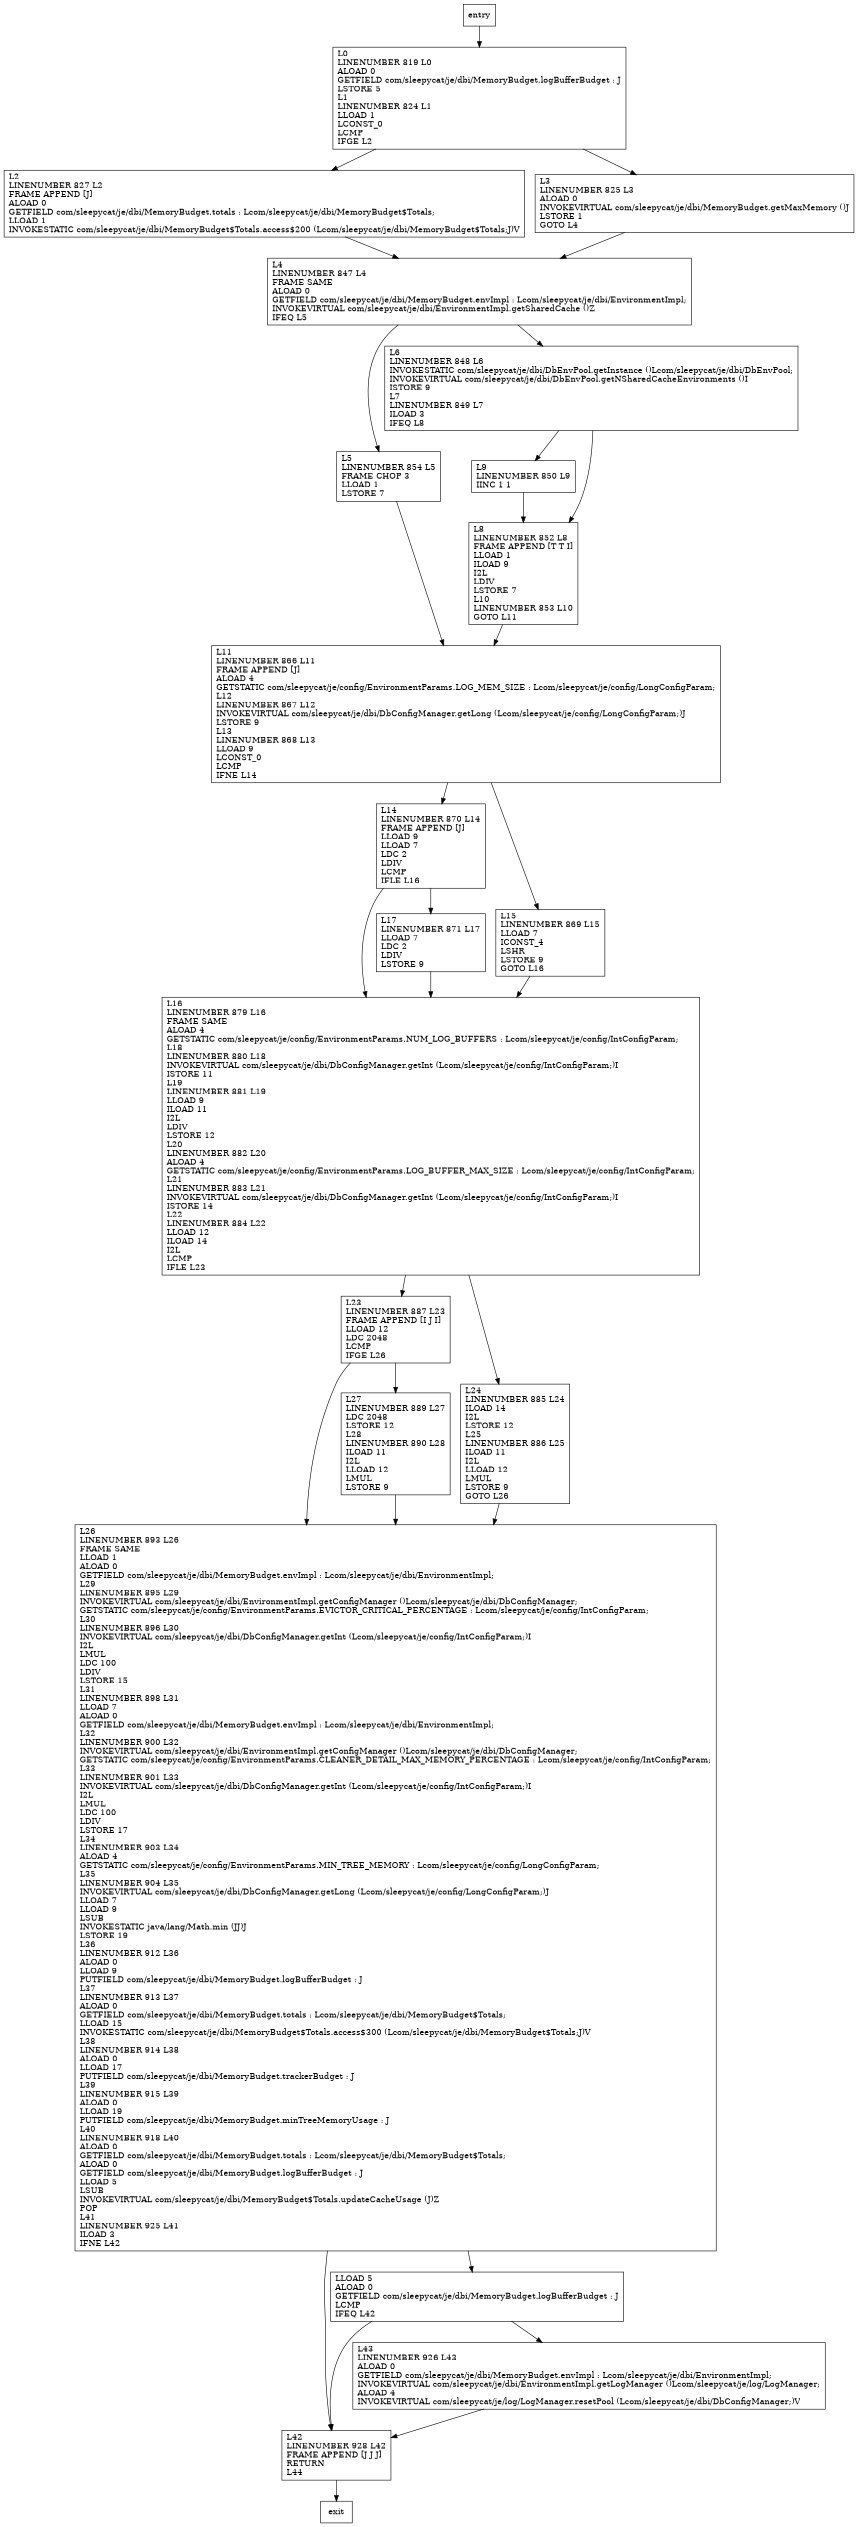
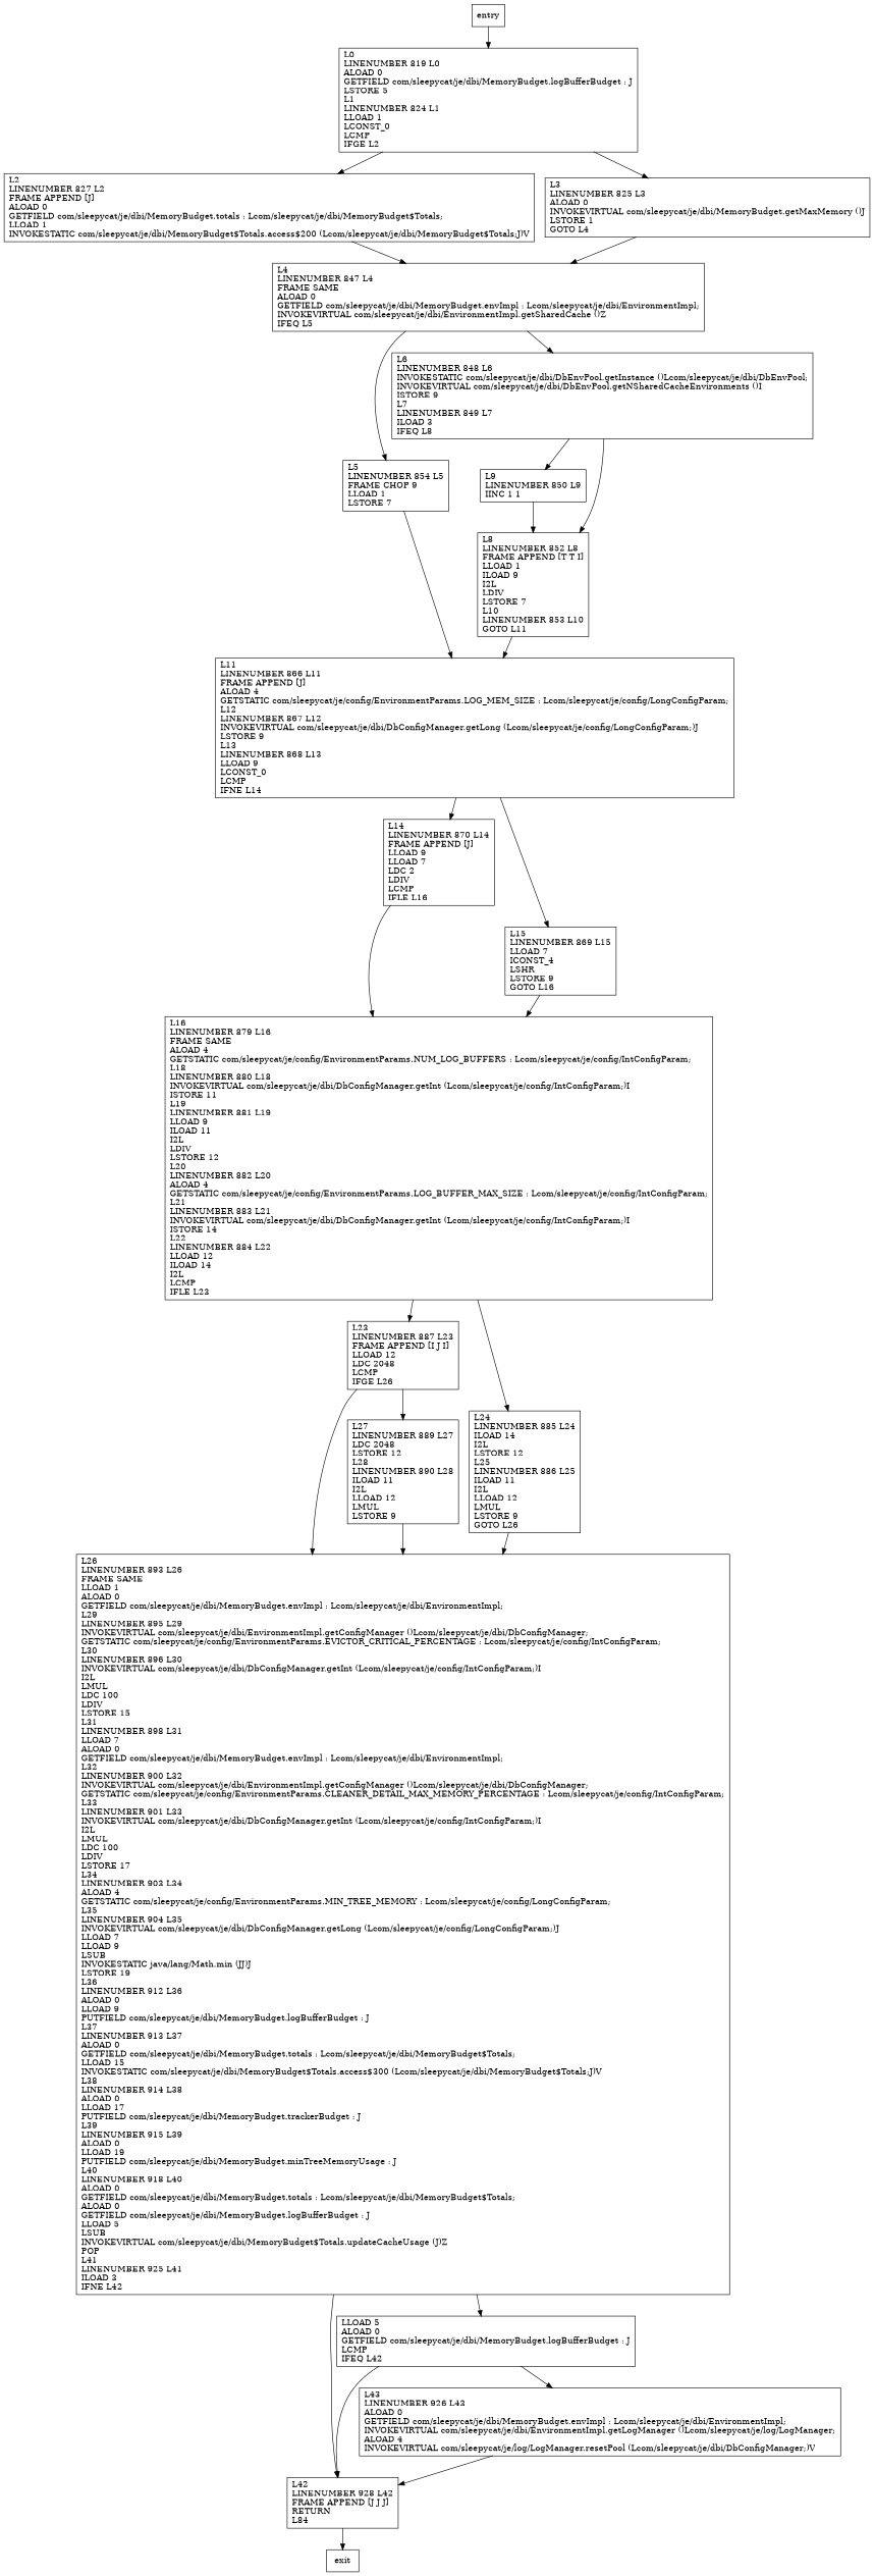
  digraph {
    node [shape=record]
    n1 [label="L2\lLINENUMBER 827 L2\lFRAME APPEND [J]\lALOAD 0\lGETFIELD com/sleepycat/je/dbi/MemoryBudget.totals : Lcom/sleepycat/je/dbi/MemoryBudget$Totals;\lLLOAD 1\lINVOKESTATIC com/sleepycat/je/dbi/MemoryBudget$Totals.access$200 (Lcom/sleepycat/je/dbi/MemoryBudget$Totals;J)V\l"]
    n2 [label="L4\lLINENUMBER 847 L4\lFRAME SAME\lALOAD 0\lGETFIELD com/sleepycat/je/dbi/MemoryBudget.envImpl : Lcom/sleepycat/je/dbi/EnvironmentImpl;\lINVOKEVIRTUAL com/sleepycat/je/dbi/EnvironmentImpl.getSharedCache ()Z\lIFEQ L5\l"]
-   n3 [label="L5\lLINENUMBER 854 L5\lFRAME CHOP 3\lLLOAD 1\lLSTORE 7\l"]
+   n3 [label="L5\lLINENUMBER 854 L5\lFRAME CHOP 9\lLLOAD 1\lLSTORE 7\l"]
    n4 [label="L6\lLINENUMBER 848 L6\lINVOKESTATIC com/sleepycat/je/dbi/DbEnvPool.getInstance ()Lcom/sleepycat/je/dbi/DbEnvPool;\lINVOKEVIRTUAL com/sleepycat/je/dbi/DbEnvPool.getNSharedCacheEnvironments ()I\lISTORE 9\lL7\lLINENUMBER 849 L7\lILOAD 3\lIFEQ L8\l"]
    n5 [label="L16\lLINENUMBER 879 L16\lFRAME SAME\lALOAD 4\lGETSTATIC com/sleepycat/je/config/EnvironmentParams.NUM_LOG_BUFFERS : Lcom/sleepycat/je/config/IntConfigParam;\lL18\lLINENUMBER 880 L18\lINVOKEVIRTUAL com/sleepycat/je/dbi/DbConfigManager.getInt (Lcom/sleepycat/je/config/IntConfigParam;)I\lISTORE 11\lL19\lLINENUMBER 881 L19\lLLOAD 9\lILOAD 11\lI2L\lLDIV\lLSTORE 12\lL20\lLINENUMBER 882 L20\lALOAD 4\lGETSTATIC com/sleepycat/je/config/EnvironmentParams.LOG_BUFFER_MAX_SIZE : Lcom/sleepycat/je/config/IntConfigParam;\lL21\lLINENUMBER 883 L21\lINVOKEVIRTUAL com/sleepycat/je/dbi/DbConfigManager.getInt (Lcom/sleepycat/je/config/IntConfigParam;)I\lISTORE 14\lL22\lLINENUMBER 884 L22\lLLOAD 12\lILOAD 14\lI2L\lLCMP\lIFLE L23\l"]
    n6 [label="L23\lLINENUMBER 887 L23\lFRAME APPEND [I J I]\lLLOAD 12\lLDC 2048\lLCMP\lIFGE L26\l"]
    n7 [label="L24\lLINENUMBER 885 L24\lILOAD 14\lI2L\lLSTORE 12\lL25\lLINENUMBER 886 L25\lILOAD 11\lI2L\lLLOAD 12\lLMUL\lLSTORE 9\lGOTO L26\l"]
    n8 [label="L26\lLINENUMBER 893 L26\lFRAME SAME\lLLOAD 1\lALOAD 0\lGETFIELD com/sleepycat/je/dbi/MemoryBudget.envImpl : Lcom/sleepycat/je/dbi/EnvironmentImpl;\lL29\lLINENUMBER 895 L29\lINVOKEVIRTUAL com/sleepycat/je/dbi/EnvironmentImpl.getConfigManager ()Lcom/sleepycat/je/dbi/DbConfigManager;\lGETSTATIC com/sleepycat/je/config/EnvironmentParams.EVICTOR_CRITICAL_PERCENTAGE : Lcom/sleepycat/je/config/IntConfigParam;\lL30\lLINENUMBER 896 L30\lINVOKEVIRTUAL com/sleepycat/je/dbi/DbConfigManager.getInt (Lcom/sleepycat/je/config/IntConfigParam;)I\lI2L\lLMUL\lLDC 100\lLDIV\lLSTORE 15\lL31\lLINENUMBER 898 L31\lLLOAD 7\lALOAD 0\lGETFIELD com/sleepycat/je/dbi/MemoryBudget.envImpl : Lcom/sleepycat/je/dbi/EnvironmentImpl;\lL32\lLINENUMBER 900 L32\lINVOKEVIRTUAL com/sleepycat/je/dbi/EnvironmentImpl.getConfigManager ()Lcom/sleepycat/je/dbi/DbConfigManager;\lGETSTATIC com/sleepycat/je/config/EnvironmentParams.CLEANER_DETAIL_MAX_MEMORY_PERCENTAGE : Lcom/sleepycat/je/config/IntConfigParam;\lL33\lLINENUMBER 901 L33\lINVOKEVIRTUAL com/sleepycat/je/dbi/DbConfigManager.getInt (Lcom/sleepycat/je/config/IntConfigParam;)I\lI2L\lLMUL\lLDC 100\lLDIV\lLSTORE 17\lL34\lLINENUMBER 903 L34\lALOAD 4\lGETSTATIC com/sleepycat/je/config/EnvironmentParams.MIN_TREE_MEMORY : Lcom/sleepycat/je/config/LongConfigParam;\lL35\lLINENUMBER 904 L35\lINVOKEVIRTUAL com/sleepycat/je/dbi/DbConfigManager.getLong (Lcom/sleepycat/je/config/LongConfigParam;)J\lLLOAD 7\lLLOAD 9\lLSUB\lINVOKESTATIC java/lang/Math.min (JJ)J\lLSTORE 19\lL36\lLINENUMBER 912 L36\lALOAD 0\lLLOAD 9\lPUTFIELD com/sleepycat/je/dbi/MemoryBudget.logBufferBudget : J\lL37\lLINENUMBER 913 L37\lALOAD 0\lGETFIELD com/sleepycat/je/dbi/MemoryBudget.totals : Lcom/sleepycat/je/dbi/MemoryBudget$Totals;\lLLOAD 15\lINVOKESTATIC com/sleepycat/je/dbi/MemoryBudget$Totals.access$300 (Lcom/sleepycat/je/dbi/MemoryBudget$Totals;J)V\lL38\lLINENUMBER 914 L38\lALOAD 0\lLLOAD 17\lPUTFIELD com/sleepycat/je/dbi/MemoryBudget.trackerBudget : J\lL39\lLINENUMBER 915 L39\lALOAD 0\lLLOAD 19\lPUTFIELD com/sleepycat/je/dbi/MemoryBudget.minTreeMemoryUsage : J\lL40\lLINENUMBER 918 L40\lALOAD 0\lGETFIELD com/sleepycat/je/dbi/MemoryBudget.totals : Lcom/sleepycat/je/dbi/MemoryBudget$Totals;\lALOAD 0\lGETFIELD com/sleepycat/je/dbi/MemoryBudget.logBufferBudget : J\lLLOAD 5\lLSUB\lINVOKEVIRTUAL com/sleepycat/je/dbi/MemoryBudget$Totals.updateCacheUsage (J)Z\lPOP\lL41\lLINENUMBER 925 L41\lILOAD 3\lIFNE L42\l"]
    n9 [label="L27\lLINENUMBER 889 L27\lLDC 2048\lLSTORE 12\lL28\lLINENUMBER 890 L28\lILOAD 11\lI2L\lLLOAD 12\lLMUL\lLSTORE 9\l"]
-   n10 [label="L42\lLINENUMBER 928 L42\lFRAME APPEND [J J J]\lRETURN\lL44\l"]
+   n10 [label="L42\lLINENUMBER 928 L42\lFRAME APPEND [J J J]\lRETURN\lL84\l"]
    n11 [label="LLOAD 5\lALOAD 0\lGETFIELD com/sleepycat/je/dbi/MemoryBudget.logBufferBudget : J\lLCMP\lIFEQ L42\l"]
    exit
    n13 [label="L43\lLINENUMBER 926 L43\lALOAD 0\lGETFIELD com/sleepycat/je/dbi/MemoryBudget.envImpl : Lcom/sleepycat/je/dbi/EnvironmentImpl;\lINVOKEVIRTUAL com/sleepycat/je/dbi/EnvironmentImpl.getLogManager ()Lcom/sleepycat/je/log/LogManager;\lALOAD 4\lINVOKEVIRTUAL com/sleepycat/je/log/LogManager.resetPool (Lcom/sleepycat/je/dbi/DbConfigManager;)V\l"]
    n14 [label="L14\lLINENUMBER 870 L14\lFRAME APPEND [J]\lLLOAD 9\lLLOAD 7\lLDC 2\lLDIV\lLCMP\lIFLE L16\l"]
-   n15 [label="L17\lLINENUMBER 871 L17\lLLOAD 7\lLDC 2\lLDIV\lLSTORE 9\l"]
    n16 [label="L11\lLINENUMBER 866 L11\lFRAME APPEND [J]\lALOAD 4\lGETSTATIC com/sleepycat/je/config/EnvironmentParams.LOG_MEM_SIZE : Lcom/sleepycat/je/config/LongConfigParam;\lL12\lLINENUMBER 867 L12\lINVOKEVIRTUAL com/sleepycat/je/dbi/DbConfigManager.getLong (Lcom/sleepycat/je/config/LongConfigParam;)J\lLSTORE 9\lL13\lLINENUMBER 868 L13\lLLOAD 9\lLCONST_0\lLCMP\lIFNE L14\l"]
    n17 [label="L9\lLINENUMBER 850 L9\lIINC 1 1\l"]
    n18 [label="L8\lLINENUMBER 852 L8\lFRAME APPEND [T T I]\lLLOAD 1\lILOAD 9\lI2L\lLDIV\lLSTORE 7\lL10\lLINENUMBER 853 L10\lGOTO L11\l"]
    n19 [label="L0\lLINENUMBER 819 L0\lALOAD 0\lGETFIELD com/sleepycat/je/dbi/MemoryBudget.logBufferBudget : J\lLSTORE 5\lL1\lLINENUMBER 824 L1\lLLOAD 1\lLCONST_0\lLCMP\lIFGE L2\l"]
    n20 [label="L3\lLINENUMBER 825 L3\lALOAD 0\lINVOKEVIRTUAL com/sleepycat/je/dbi/MemoryBudget.getMaxMemory ()J\lLSTORE 1\lGOTO L4\l"]
    n21 [label="L15\lLINENUMBER 869 L15\lLLOAD 7\lICONST_4\lLSHR\lLSTORE 9\lGOTO L16\l"]
    entry
    n1 -> n2
    n2 -> n3
    n2 -> n4
    n3 -> n16
    n4 -> n17
    n4 -> n18
    n5 -> n6
    n5 -> n7
    n6 -> n8
    n6 -> n9
    n7 -> n8
    n8 -> n10
    n8 -> n11
    n9 -> n8
    n10 -> exit
    n11 -> n10
    n11 -> n13
    n13 -> n10
    n14 -> n5
-   n14 -> n15
-   n15 -> n5
    n16 -> n14
    n16 -> n21
    n17 -> n18
    n18 -> n16
    n19 -> n1
    n19 -> n20
    n20 -> n2
    n21 -> n5
    entry -> n19
  }
